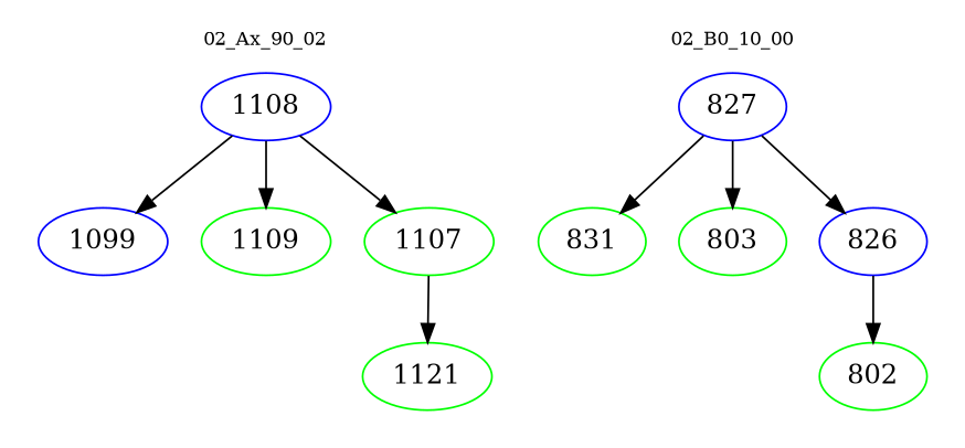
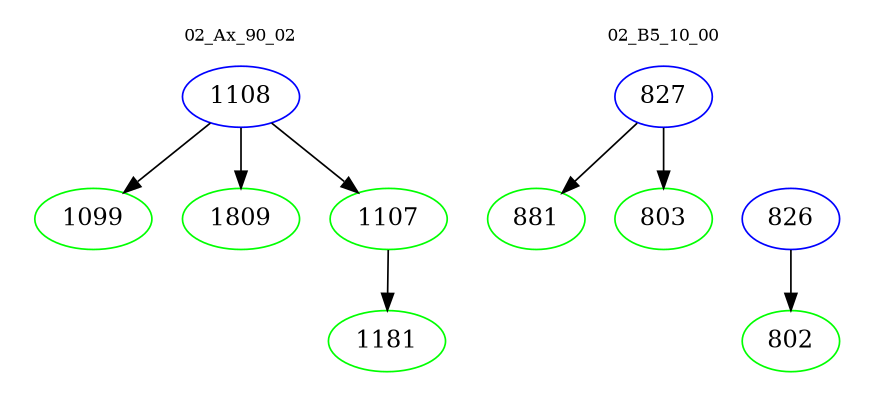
  digraph {
    node [color=green]
    edge [color=black]
    n1 [color=blue label=1108]
-   n2 [color=blue label=1099]
-   n3 [label=1109]
+   n2 [label=1099]
+   n3 [label=1809]
    n4 [label=1107]
-   n5 [label=1121]
+   n5 [label=1181]
    n6 [color=blue label=827]
-   n7 [label=831]
+   n7 [label=881]
    n8 [label=803]
    n9 [color=blue label=826]
    n10 [label=802]
    subgraph cluster_1 {
      color=white
      fontsize=10
      label="02_Ax_90_02"
      n1
      n2
      n3
      n4
      n5
    }
    subgraph cluster_2 {
      color=white
      fontsize=10
-     label="02_B0_10_00"
+     label="02_B5_10_00"
      n6
      n7
      n8
      n9
      n10
    }
    n1 -> n2
    n1 -> n3
    n1 -> n4
    n4 -> n5
    n6 -> n7
    n6 -> n8
-   n6 -> n9
    n9 -> n10
  }
